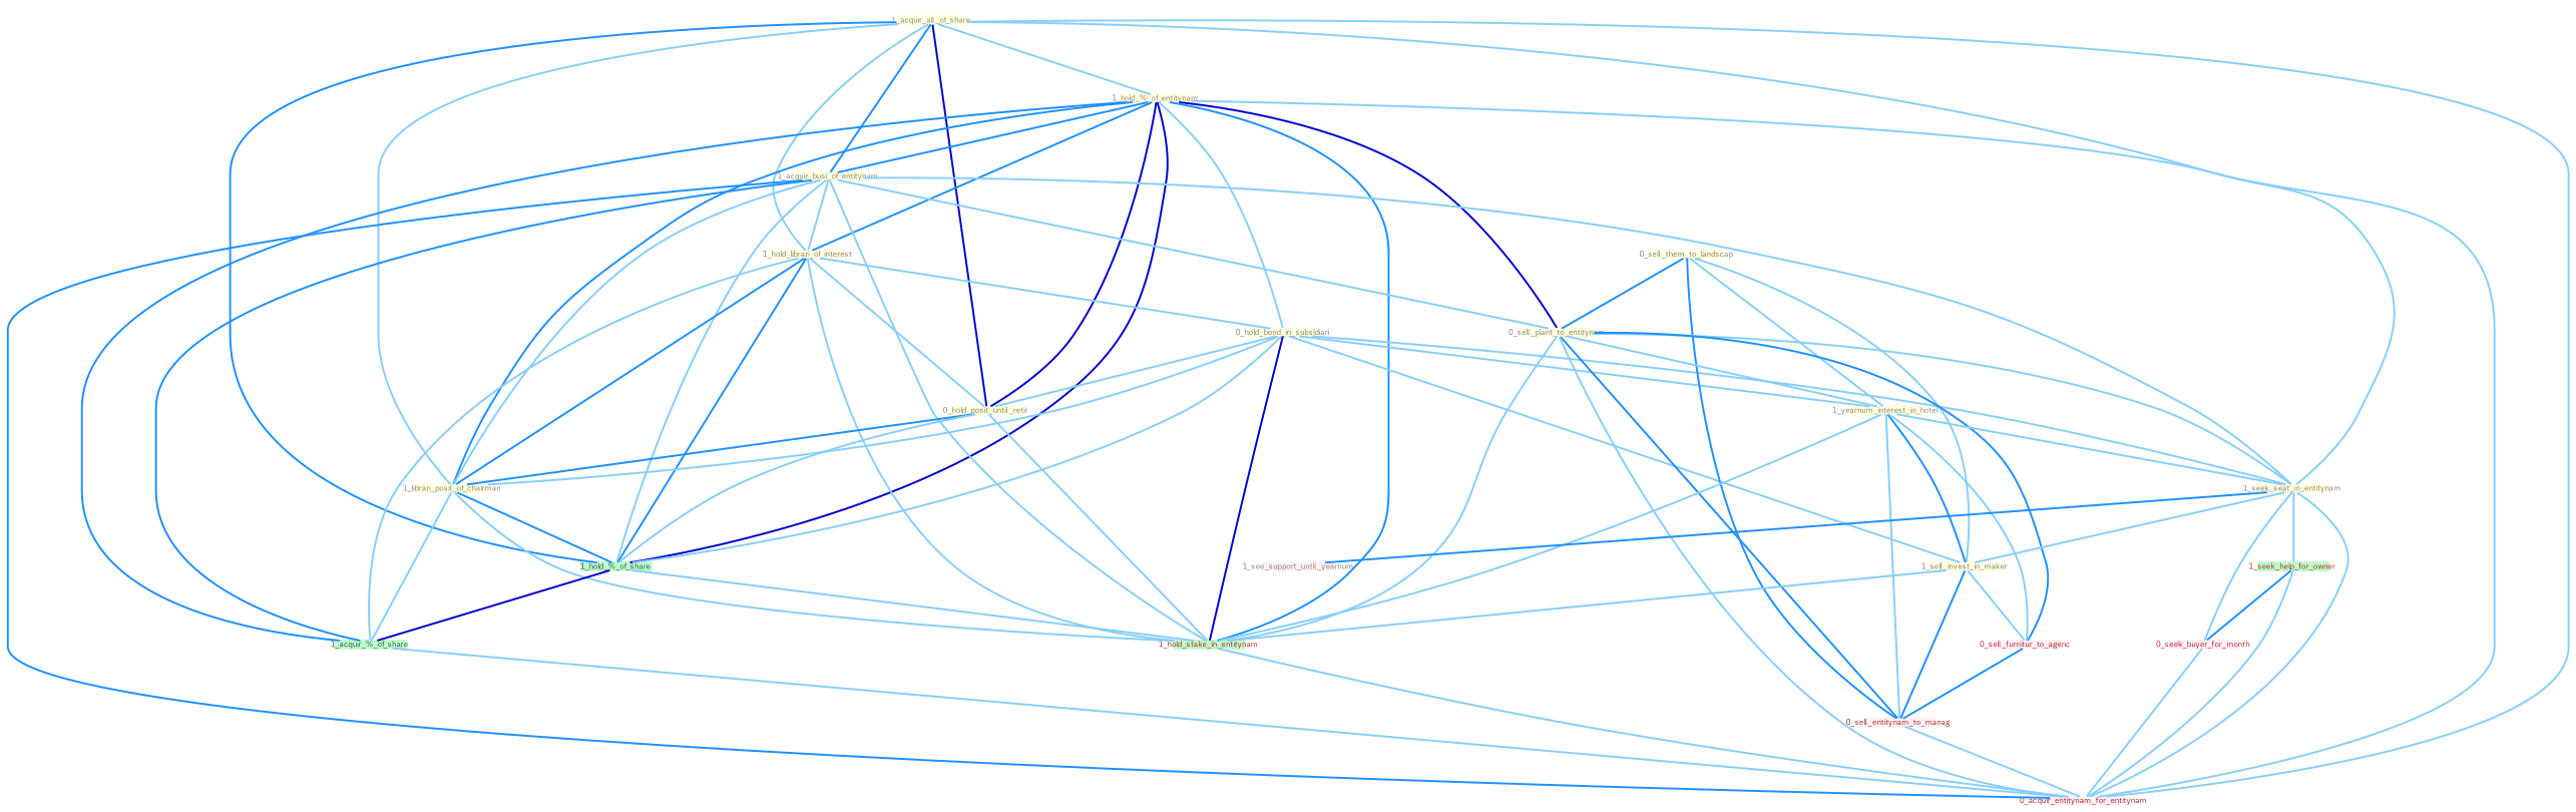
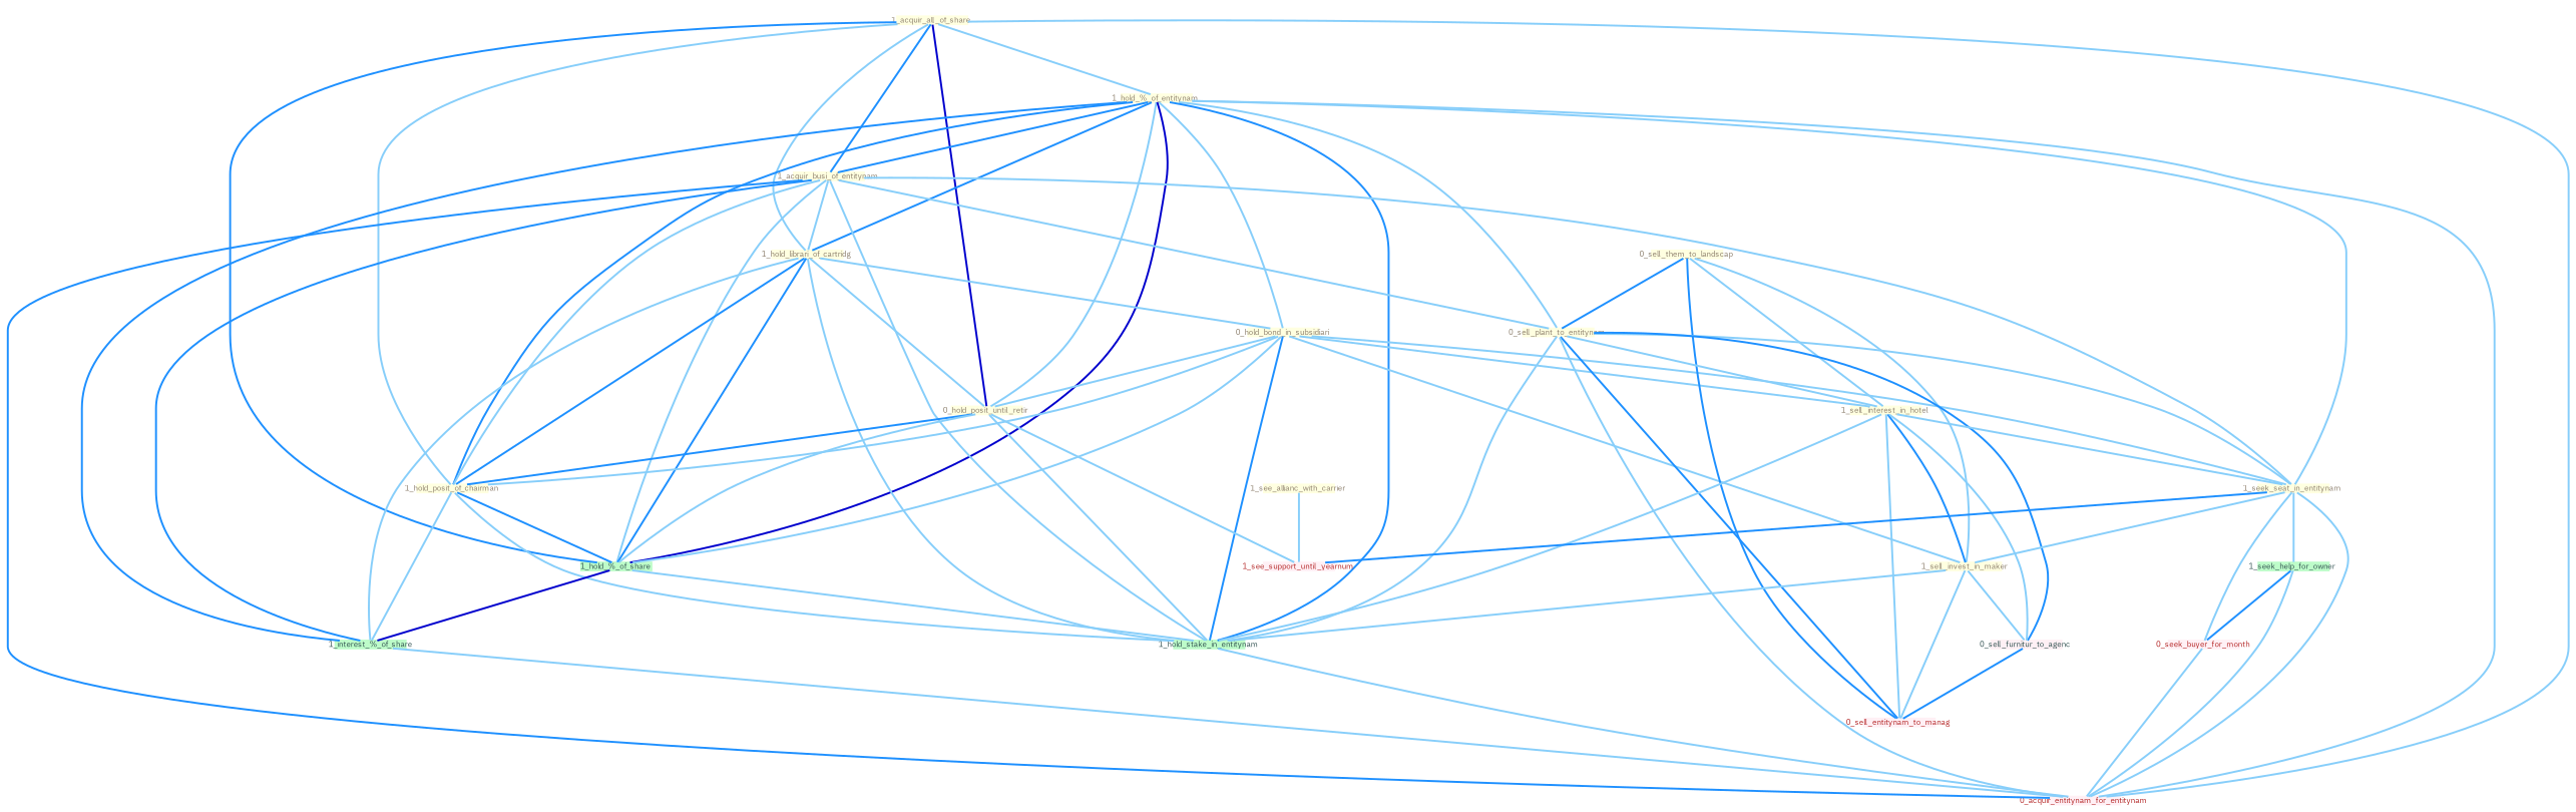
  graph {
    fontname="IBM Plex Sans"
    node [color="#ffffe0" fixedsize=true fontcolor="#8b7d6b" fontname="IBM Plex Sans" fontsize=4 shape=polygon style=filled]
    edge [color="#87cefa" fontname="IBM Plex Sans" w=1]
    "1_acquir_all_of_share " [height=.06 width=.5]
    "1_hold_%_of_entitynam " [height=.06 width=.5]
    "1_acquir_busi_of_entitynam " [height=.06 width=.5]
-   "1_hold_librari_of_cartridg " [height=.06 width=.5 label="1_hold_librari_of_interest"]
+   "1_hold_librari_of_cartridg " [height=.06 width=.5]
    "0_hold_bond_in_subsidiari " [height=.06 width=.5]
    "0_hold_posit_until_retir " [height=.06 width=.5]
    "0_sell_them_to_landscap " [height=.06 width=.5]
    "0_sell_plant_to_entitynam " [height=.06 width=.5]
-   "1_sell_interest_in_hotel " [height=.06 width=.5 label="1_yearnum_interest_in_hotel"]
-   "1_hold_posit_of_chairman " [height=.06 width=.5 label="1_librari_posit_of_chairman"]
+   "1_sell_interest_in_hotel " [height=.06 width=.5]
+   "1_hold_posit_of_chairman " [height=.06 width=.5]
    "1_seek_seat_in_entitynam " [height=.06 width=.5]
+   "1_see_allianc_with_carrier " [height=.06 width=.5]
    "1_sell_invest_in_maker " [height=.06 width=.5]
    "0_seek_buyer_for_month " [color="#fff0f5" fontcolor="#b22222" height=.06 width=.5]
-   "1_see_support_until_yearnum " [color="#fff0f5" height=.06 width=.5]
-   "0_sell_furnitur_to_agenc " [color="#fff0f5" fontcolor="#b22222" height=.06 width=.5]
+   "1_see_support_until_yearnum " [color="#fff0f5" fontcolor="#b22222" height=.06 width=.5]
+   "0_sell_furnitur_to_agenc " [color="#fff0f5" fontcolor="#2f4f4f" height=.06 width=.5]
    "0_sell_entitynam_to_manag " [color="#fff0f5" fontcolor="#b22222" height=.06 width=.5]
    "0_acquir_entitynam_for_entitynam " [color="#fff0f5" fontcolor="#b22222" height=.06 width=.5]
    "1_hold_%_of_share " [color="#BDFCC9" fontcolor="#2f4f4f" height=.06 width=.5]
-   "1_acquir_%_of_share " [color="#BDFCC9" fontcolor="#2f4f4f" height=.06 width=.5]
-   "1_hold_stake_in_entitynam " [color="#BDFCC9" fontcolor="#b22222" height=.06 width=.5]
-   "1_seek_help_for_owner " [color="#BDFCC9" fontcolor="#b22222" height=.06 width=.5]
+   "1_acquir_%_of_share " [color="#BDFCC9" fontcolor="#2f4f4f" height=.06 width=.5 label="1_interest_%_of_share"]
+   "1_hold_stake_in_entitynam " [color="#BDFCC9" fontcolor="#2f4f4f" height=.06 width=.5]
+   "1_seek_help_for_owner " [color="#BDFCC9" fontcolor="#2f4f4f" height=.06 width=.5]
    subgraph sub_1 {
      "1_acquir_all_of_share "
      "1_hold_%_of_entitynam "
      "1_acquir_busi_of_entitynam "
      "1_hold_librari_of_cartridg "
      "0_hold_bond_in_subsidiari "
      "0_hold_posit_until_retir "
      "0_sell_them_to_landscap "
      "0_sell_plant_to_entitynam "
      "1_sell_interest_in_hotel "
      "1_hold_posit_of_chairman "
      "1_seek_seat_in_entitynam "
+     "1_see_allianc_with_carrier "
      "1_sell_invest_in_maker "
    }
    subgraph sub_2 {
      "0_seek_buyer_for_month "
      "1_see_support_until_yearnum "
      "0_sell_furnitur_to_agenc "
      "0_sell_entitynam_to_manag "
      "0_acquir_entitynam_for_entitynam "
    }
    "1_acquir_all_of_share " -- "1_hold_%_of_entitynam "
    "1_acquir_all_of_share " -- "1_acquir_busi_of_entitynam " [color="#1e90ff" w=2]
    "1_acquir_all_of_share " -- "1_hold_librari_of_cartridg "
    "1_acquir_all_of_share " -- "0_hold_posit_until_retir " [color="#0000cd" w=3]
    "1_acquir_all_of_share " -- "1_hold_posit_of_chairman "
    "1_acquir_all_of_share " -- "0_acquir_entitynam_for_entitynam "
    "1_acquir_all_of_share " -- "1_hold_%_of_share " [color="#1e90ff" w=2]
    "1_hold_%_of_entitynam " -- "1_acquir_busi_of_entitynam " [color="#1e90ff" w=2]
    "1_hold_%_of_entitynam " -- "1_hold_librari_of_cartridg " [color="#1e90ff" w=2]
    "1_hold_%_of_entitynam " -- "0_hold_bond_in_subsidiari "
-   "1_hold_%_of_entitynam " -- "0_hold_posit_until_retir " [color="#0000cd"]
-   "1_hold_%_of_entitynam " -- "0_sell_plant_to_entitynam " [color="#0000cd"]
+   "1_hold_%_of_entitynam " -- "0_hold_posit_until_retir "
+   "1_hold_%_of_entitynam " -- "0_sell_plant_to_entitynam "
    "1_hold_%_of_entitynam " -- "1_hold_posit_of_chairman " [color="#1e90ff" w=2]
-   "1_acquir_all_of_share " -- "1_seek_seat_in_entitynam "
+   "1_hold_%_of_entitynam " -- "1_seek_seat_in_entitynam "
    "1_hold_%_of_entitynam " -- "0_acquir_entitynam_for_entitynam "
    "1_hold_%_of_entitynam " -- "1_hold_%_of_share " [color="#0000cd" w=3]
    "1_hold_%_of_entitynam " -- "1_acquir_%_of_share " [color="#1e90ff" w=2]
    "1_hold_%_of_entitynam " -- "1_hold_stake_in_entitynam " [color="#1e90ff" w=2]
    "1_acquir_busi_of_entitynam " -- "1_hold_librari_of_cartridg "
    "1_acquir_busi_of_entitynam " -- "0_sell_plant_to_entitynam "
    "1_acquir_busi_of_entitynam " -- "1_hold_posit_of_chairman "
    "1_acquir_busi_of_entitynam " -- "1_seek_seat_in_entitynam "
    "1_acquir_busi_of_entitynam " -- "0_acquir_entitynam_for_entitynam " [color="#1e90ff" w=2]
    "1_acquir_busi_of_entitynam " -- "1_hold_%_of_share "
    "1_acquir_busi_of_entitynam " -- "1_acquir_%_of_share " [color="#1e90ff" w=2]
    "1_acquir_busi_of_entitynam " -- "1_hold_stake_in_entitynam "
    "1_hold_librari_of_cartridg " -- "0_hold_bond_in_subsidiari "
    "1_hold_librari_of_cartridg " -- "0_hold_posit_until_retir "
    "1_hold_librari_of_cartridg " -- "1_hold_posit_of_chairman " [color="#1e90ff" w=2]
    "1_hold_librari_of_cartridg " -- "1_hold_%_of_share " [color="#1e90ff" w=2]
    "1_hold_librari_of_cartridg " -- "1_acquir_%_of_share "
    "1_hold_librari_of_cartridg " -- "1_hold_stake_in_entitynam "
    "0_hold_bond_in_subsidiari " -- "0_hold_posit_until_retir "
    "0_hold_bond_in_subsidiari " -- "1_sell_interest_in_hotel "
    "0_hold_bond_in_subsidiari " -- "1_hold_posit_of_chairman "
    "0_hold_bond_in_subsidiari " -- "1_seek_seat_in_entitynam "
    "0_hold_bond_in_subsidiari " -- "1_sell_invest_in_maker "
    "0_hold_bond_in_subsidiari " -- "1_hold_%_of_share "
-   "0_hold_bond_in_subsidiari " -- "1_hold_stake_in_entitynam " [color="#0000cd" w=2]
+   "0_hold_bond_in_subsidiari " -- "1_hold_stake_in_entitynam " [color="#1e90ff" w=2]
    "0_hold_posit_until_retir " -- "1_hold_posit_of_chairman " [color="#1e90ff" w=2]
+   "0_hold_posit_until_retir " -- "1_see_support_until_yearnum "
    "0_hold_posit_until_retir " -- "1_hold_%_of_share "
    "0_hold_posit_until_retir " -- "1_hold_stake_in_entitynam "
    "0_sell_them_to_landscap " -- "0_sell_plant_to_entitynam " [color="#1e90ff" w=2]
    "0_sell_them_to_landscap " -- "1_sell_interest_in_hotel "
    "0_sell_them_to_landscap " -- "1_sell_invest_in_maker "
    "0_sell_them_to_landscap " -- "0_sell_entitynam_to_manag " [color="#1e90ff" w=2]
    "0_sell_plant_to_entitynam " -- "1_sell_interest_in_hotel "
    "0_sell_plant_to_entitynam " -- "1_seek_seat_in_entitynam "
    "0_sell_plant_to_entitynam " -- "0_sell_furnitur_to_agenc " [color="#1e90ff" w=2]
    "0_sell_plant_to_entitynam " -- "0_sell_entitynam_to_manag " [color="#1e90ff" w=2]
    "0_sell_plant_to_entitynam " -- "0_acquir_entitynam_for_entitynam "
    "0_sell_plant_to_entitynam " -- "1_hold_stake_in_entitynam "
    "1_sell_interest_in_hotel " -- "1_seek_seat_in_entitynam "
    "1_sell_interest_in_hotel " -- "1_sell_invest_in_maker " [color="#1e90ff" w=2]
    "1_sell_interest_in_hotel " -- "0_sell_furnitur_to_agenc "
    "1_sell_interest_in_hotel " -- "0_sell_entitynam_to_manag "
    "1_sell_interest_in_hotel " -- "1_hold_stake_in_entitynam "
    "1_hold_posit_of_chairman " -- "1_hold_%_of_share " [color="#1e90ff" w=2]
    "1_hold_posit_of_chairman " -- "1_acquir_%_of_share "
    "1_hold_posit_of_chairman " -- "1_hold_stake_in_entitynam "
    "1_seek_seat_in_entitynam " -- "1_sell_invest_in_maker "
    "1_seek_seat_in_entitynam " -- "0_seek_buyer_for_month "
    "1_seek_seat_in_entitynam " -- "1_see_support_until_yearnum " [color="#1e90ff" w=2]
    "1_seek_seat_in_entitynam " -- "0_acquir_entitynam_for_entitynam "
    "1_seek_seat_in_entitynam " -- "1_seek_help_for_owner "
+   "1_see_allianc_with_carrier " -- "1_see_support_until_yearnum "
    "1_sell_invest_in_maker " -- "0_sell_furnitur_to_agenc "
-   "1_sell_invest_in_maker " -- "0_sell_entitynam_to_manag " [color="#1e90ff"]
+   "1_sell_invest_in_maker " -- "0_sell_entitynam_to_manag "
    "1_sell_invest_in_maker " -- "1_hold_stake_in_entitynam "
    "0_seek_buyer_for_month " -- "0_acquir_entitynam_for_entitynam "
    "0_sell_furnitur_to_agenc " -- "0_sell_entitynam_to_manag " [color="#1e90ff" w=2]
-   "0_sell_entitynam_to_manag " -- "0_acquir_entitynam_for_entitynam "
    "1_hold_%_of_share " -- "1_acquir_%_of_share " [color="#0000cd" w=3]
    "1_hold_%_of_share " -- "1_hold_stake_in_entitynam "
    "1_acquir_%_of_share " -- "0_acquir_entitynam_for_entitynam "
    "1_hold_stake_in_entitynam " -- "0_acquir_entitynam_for_entitynam "
    "1_seek_help_for_owner " -- "0_seek_buyer_for_month " [color="#1e90ff" w=2]
    "1_seek_help_for_owner " -- "0_acquir_entitynam_for_entitynam "
  }
